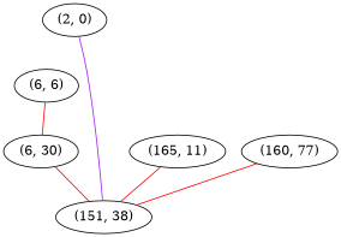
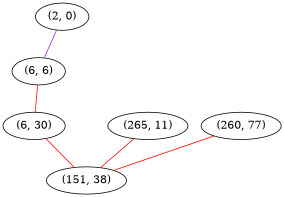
  graph {
    edge [color=red weight=1]
    n1 [label="(2, 0)"]
    "(6, 6)"
    "(6, 30)"
    n4 [label="(151, 38)"]
-   "(165, 11)"
-   "(160, 77)"
-   n1 -- n4 [color=purple weight=4]
+   "(165, 11)" [label="(265, 11)"]
+   "(160, 77)" [label="(260, 77)"]
+   n1 -- "(6, 6)" [color=purple weight=4]
    "(6, 6)" -- "(6, 30)"
    "(6, 30)" -- n4
    "(165, 11)" -- n4
    "(160, 77)" -- n4
  }
